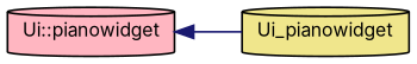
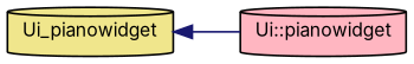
  digraph {
    rankdir=LR
    fontname=Inter
    node [color=black fontname=Inter fontsize=10 shape=cylinder style=filled]
    n1 [fillcolor=khaki height=0.2 label=Ui_pianowidget width=0.4]
    n2 [fillcolor=lightpink height=0.2 label="Ui::pianowidget" width=0.4]
-   n2 -> n1 [color=midnightblue dir=back fontname=Inter fontsize=10 labelfontname=Helvetica labelfontsize=10 style=solid]
+   n1 -> n2 [color=midnightblue dir=back fontname=Inter fontsize=10 labelfontname=Helvetica labelfontsize=10 style=solid]
  }
